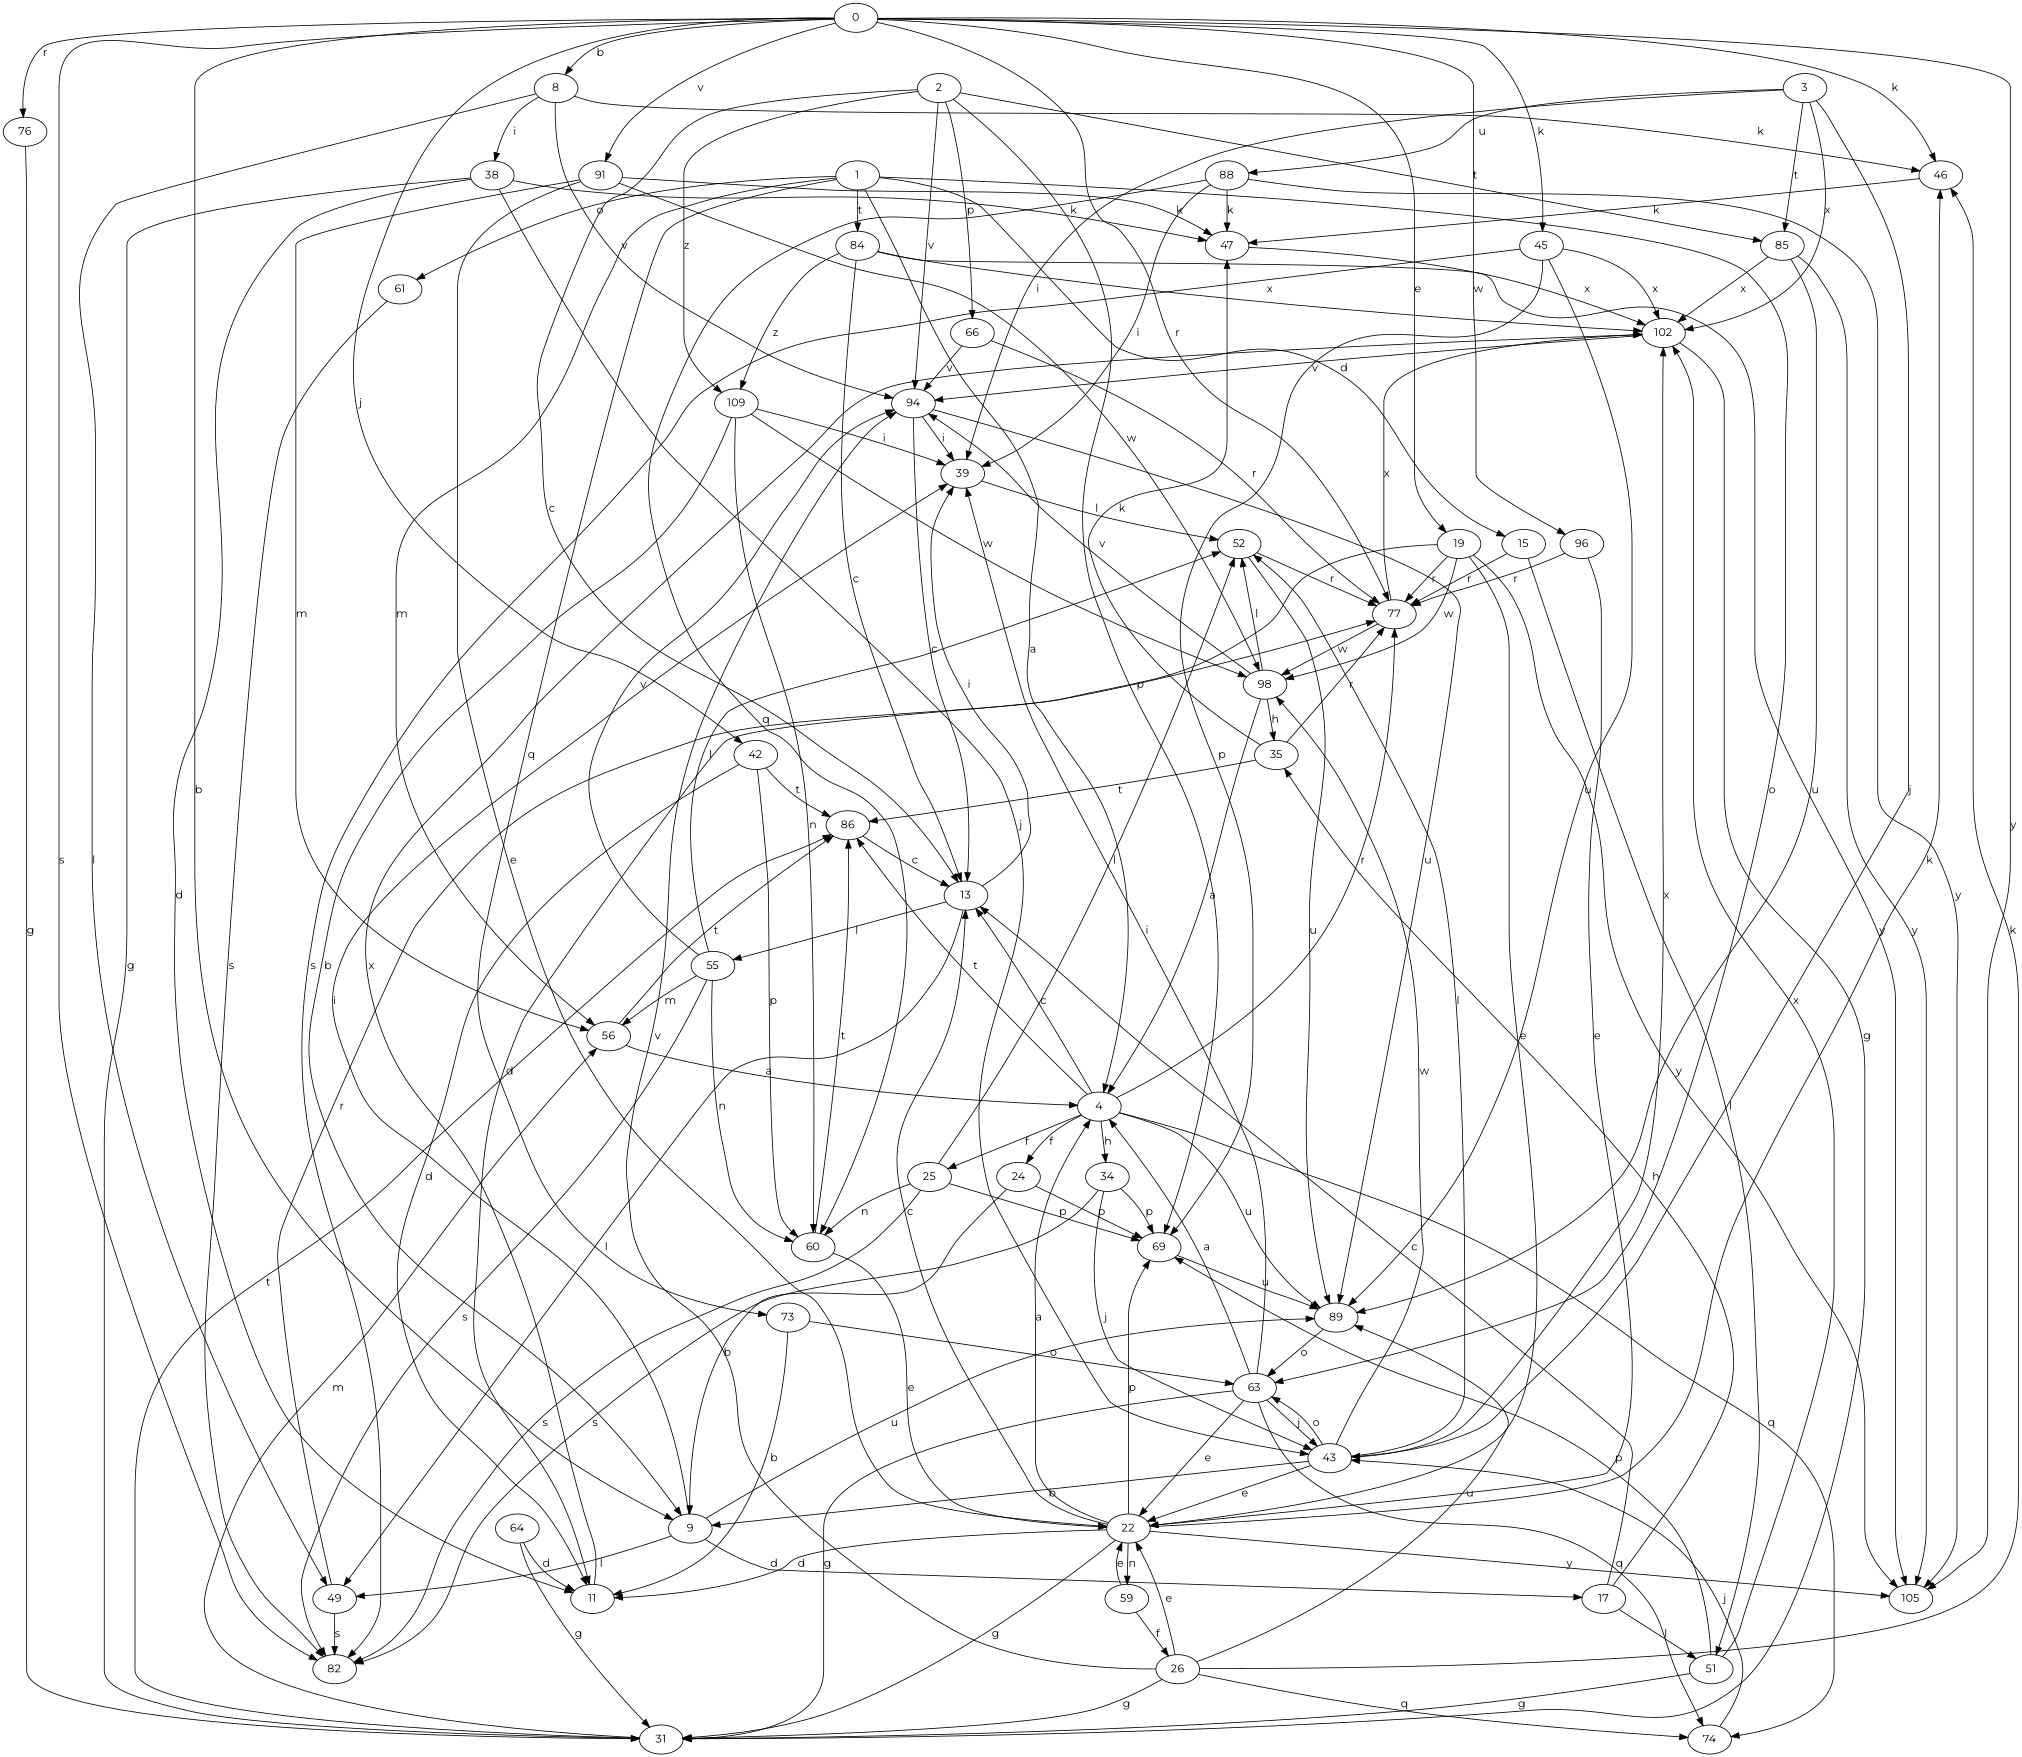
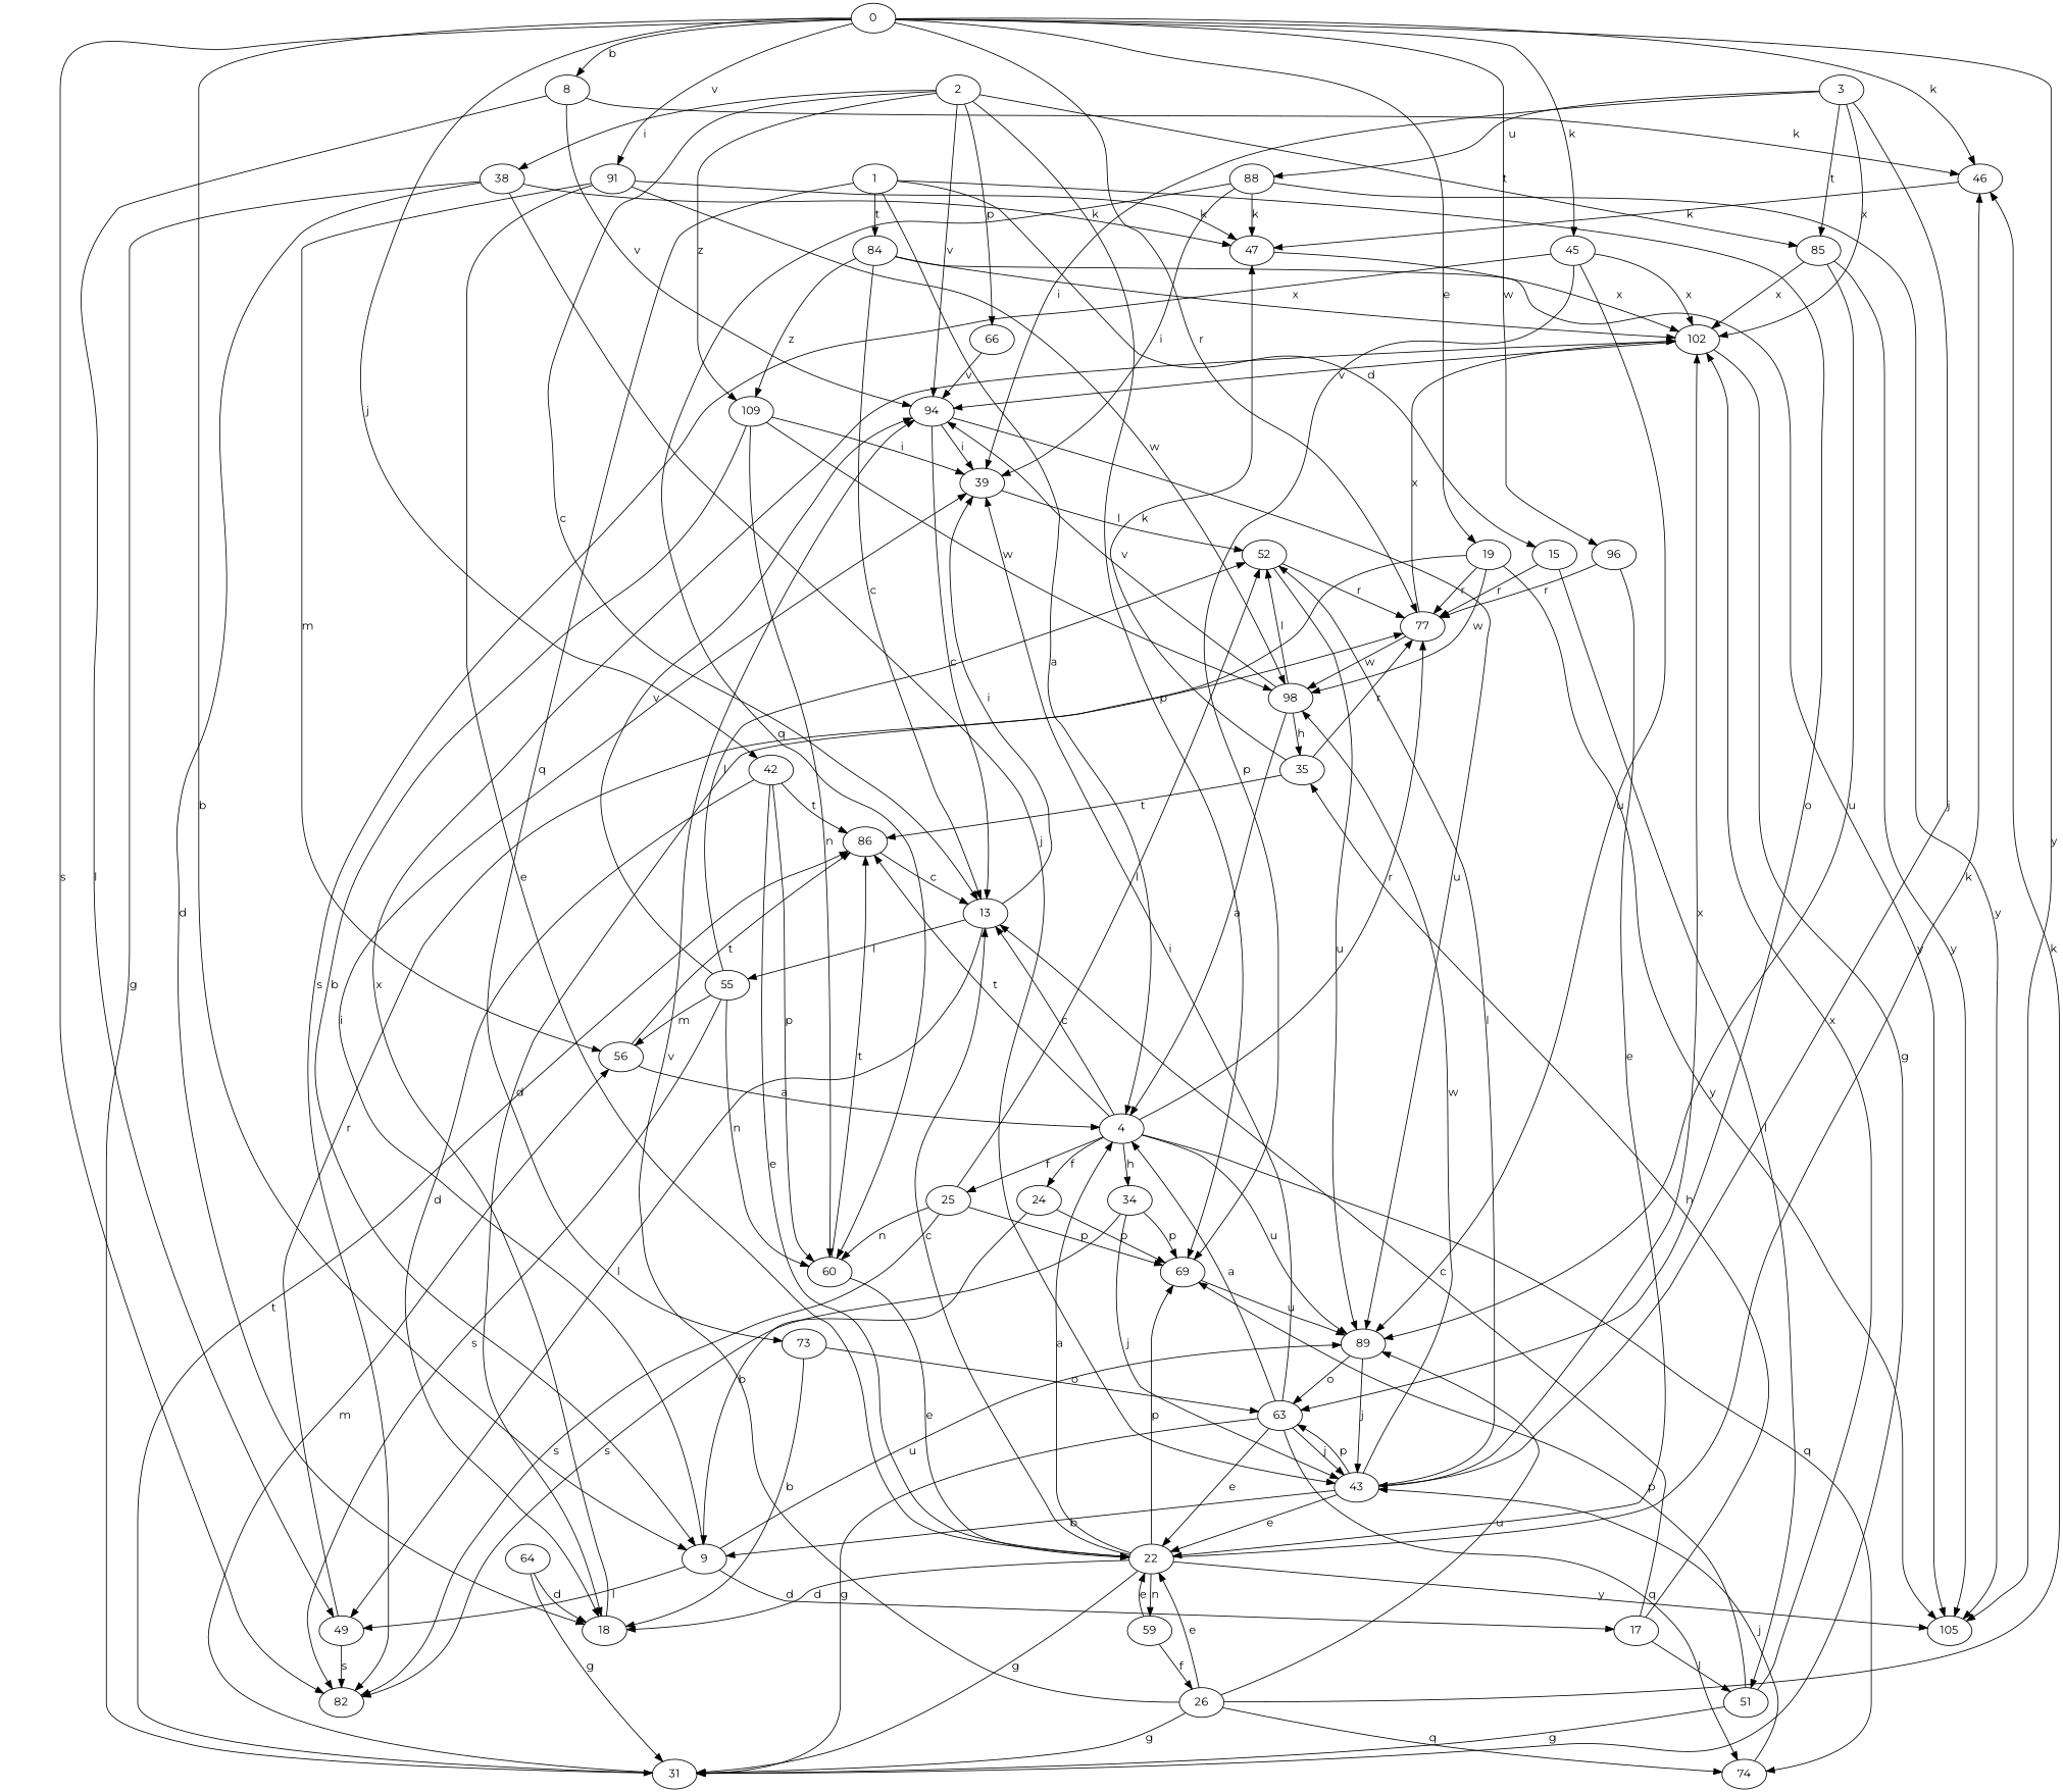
  strict digraph {
    fontname=Montserrat
    node [fontname=Montserrat]
    edge [fontname=Montserrat]
    0
    8
    9
    19
    42
    45
    46
-   76
    77
    82
    91
    96
    105
    94
    49
    39
    89
    17
-   18 [label=11]
+   18
    22
    98
    86
    60
    69
    102
    47
    31
    56
    1
    4
    15
-   61
    63
    73
    84
    74
    13
    24
    25
    34
    51
    43
    64
    109
    2
    38
    66
    85
    n49 [label=55]
    3
    88
    52
    35
    59
    26
    0 -> 8 [label=b]
    0 -> 9 [label=b]
    0 -> 19 [label=e]
    0 -> 42 [label=j]
    0 -> 45 [label=k]
    0 -> 46 [label=k]
-   0 -> 76 [label=r]
    0 -> 77 [label=r]
    0 -> 82 [label=s]
    0 -> 91 [label=v]
    0 -> 96 [label=w]
    0 -> 105 [label=y]
    8 -> 46 [label=k]
    8 -> 94 [label=v]
    8 -> 49 [label=l]
    9 -> 49 [label=l]
    9 -> 39 [label=i]
    9 -> 89 [label=u]
    9 -> 17 [label=d]
    19 -> 77 [label=r]
    19 -> 105 [label=y]
    19 -> 18 [label=d]
-   19 -> 22 [label=e]
+   42 -> 22 [label=e]
    19 -> 98 [label=w]
    42 -> 18 [label=d]
    42 -> 86 [label=t]
    42 -> 60 [label=p]
    45 -> 82 [label=s]
    45 -> 89 [label=u]
    45 -> 69 [label=p]
    45 -> 102 [label=x]
    46 -> 47 [label=k]
-   76 -> 31 [label=g]
    77 -> 98 [label=w]
    77 -> 102 [label=x]
    91 -> 22 [label=e]
    91 -> 98 [label=w]
    91 -> 47 [label=k]
    91 -> 56 [label=m]
    96 -> 77 [label=r]
    96 -> 22 [label=e]
    94 -> 39 [label=i]
    94 -> 89 [label=u]
    94 -> 13 [label=c]
    49 -> 77 [label=r]
    49 -> 82 [label=s]
    39 -> 52 [label=l]
    89 -> 63 [label=o]
+   89 -> 43 [label=j]
    17 -> 13 [label=c]
    17 -> 51 [label=l]
    17 -> 35 [label=h]
    18 -> 102 [label=x]
    22 -> 46 [label=k]
    22 -> 105 [label=y]
    22 -> 18 [label=d]
    22 -> 69 [label=p]
    22 -> 31 [label=g]
    22 -> 4 [label=a]
    22 -> 13 [label=c]
    22 -> 59 [label=n]
    98 -> 94 [label=v]
    98 -> 4 [label=a]
    98 -> 52 [label=l]
    98 -> 35 [label=h]
    86 -> 13 [label=c]
    60 -> 22 [label=e]
    60 -> 86 [label=t]
    69 -> 89 [label=u]
    102 -> 94 [label=v]
    102 -> 31 [label=g]
    47 -> 102 [label=x]
    31 -> 86 [label=t]
    31 -> 56 [label=m]
    56 -> 86 [label=t]
    56 -> 4 [label=a]
-   1 -> 56 [label=m]
    1 -> 4 [label=a]
    1 -> 15 [label=d]
-   1 -> 61 [label=o]
    1 -> 63 [label=o]
    1 -> 73 [label=q]
    1 -> 84 [label=t]
    4 -> 77 [label=r]
    4 -> 89 [label=u]
    4 -> 86 [label=t]
    4 -> 74 [label=q]
    4 -> 13 [label=c]
    4 -> 24 [label=f]
    4 -> 25 [label=f]
    4 -> 34 [label=h]
    15 -> 77 [label=r]
    15 -> 51 [label=l]
-   61 -> 82 [label=s]
    63 -> 39 [label=i]
    63 -> 22 [label=e]
    63 -> 31 [label=g]
    63 -> 4 [label=a]
    63 -> 74 [label=q]
    63 -> 43 [label=j]
    73 -> 18 [label=b]
    73 -> 63 [label=o]
    84 -> 105 [label=y]
    84 -> 102 [label=x]
    84 -> 13 [label=c]
    84 -> 109 [label=z]
    74 -> 43 [label=j]
    13 -> 49 [label=l]
    13 -> 39 [label=i]
    13 -> n49 [label=l]
    24 -> 9 [label=b]
    24 -> 69 [label=p]
    25 -> 82 [label=s]
    25 -> 60 [label=n]
    25 -> 69 [label=p]
    25 -> 52 [label=l]
    34 -> 82 [label=s]
    34 -> 69 [label=p]
    34 -> 43 [label=j]
    51 -> 69 [label=p]
    51 -> 102 [label=x]
    51 -> 31 [label=g]
    43 -> 9 [label=b]
    43 -> 22 [label=e]
    43 -> 98 [label=w]
    43 -> 102 [label=x]
-   43 -> 63 [label=o]
+   43 -> 63 [label=p]
    43 -> 52 [label=l]
    64 -> 18 [label=d]
    64 -> 31 [label=g]
    109 -> 9 [label=b]
    109 -> 39 [label=i]
    109 -> 98 [label=w]
    109 -> 60 [label=n]
    2 -> 94 [label=v]
    2 -> 69 [label=p]
    2 -> 13 [label=c]
    2 -> 109 [label=z]
-   8 -> 38 [label=i]
+   2 -> 38 [label=i]
    2 -> 66 [label=p]
    2 -> 85 [label=t]
    38 -> 18 [label=d]
    38 -> 47 [label=k]
    38 -> 31 [label=g]
    38 -> 43 [label=j]
-   66 -> 77 [label=r]
    66 -> 94 [label=v]
    85 -> 105 [label=y]
    85 -> 89 [label=u]
    85 -> 102 [label=x]
    n49 -> 82 [label=s]
    n49 -> 94 [label=v]
    n49 -> 60 [label=n]
    n49 -> 56 [label=m]
    n49 -> 52 [label=l]
    3 -> 39 [label=i]
    3 -> 102 [label=x]
    3 -> 43 [label=j]
    3 -> 85 [label=t]
    3 -> 88 [label=u]
    88 -> 105 [label=y]
    88 -> 39 [label=i]
    88 -> 60 [label=q]
    88 -> 47 [label=k]
    52 -> 77 [label=r]
    52 -> 89 [label=u]
    35 -> 77 [label=r]
    35 -> 86 [label=t]
    35 -> 47 [label=k]
    59 -> 22 [label=e]
    59 -> 26 [label=f]
    26 -> 46 [label=k]
    26 -> 94 [label=v]
    26 -> 89 [label=u]
    26 -> 22 [label=e]
    26 -> 31 [label=g]
    26 -> 74 [label=q]
  }
